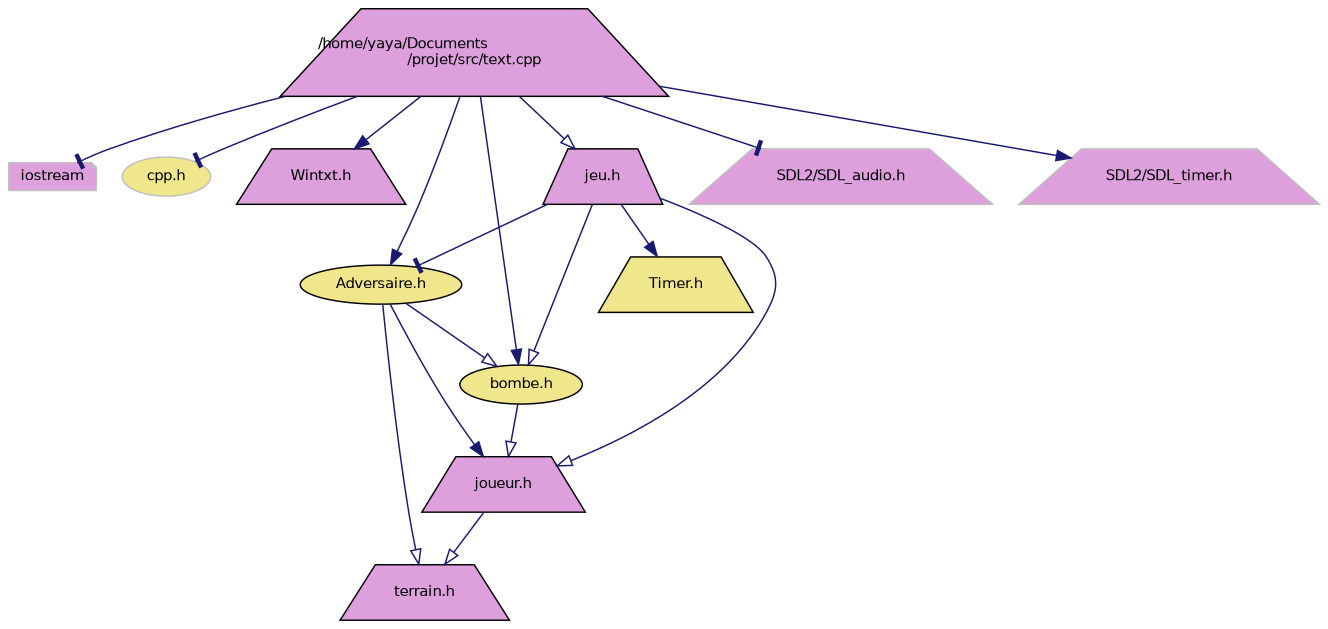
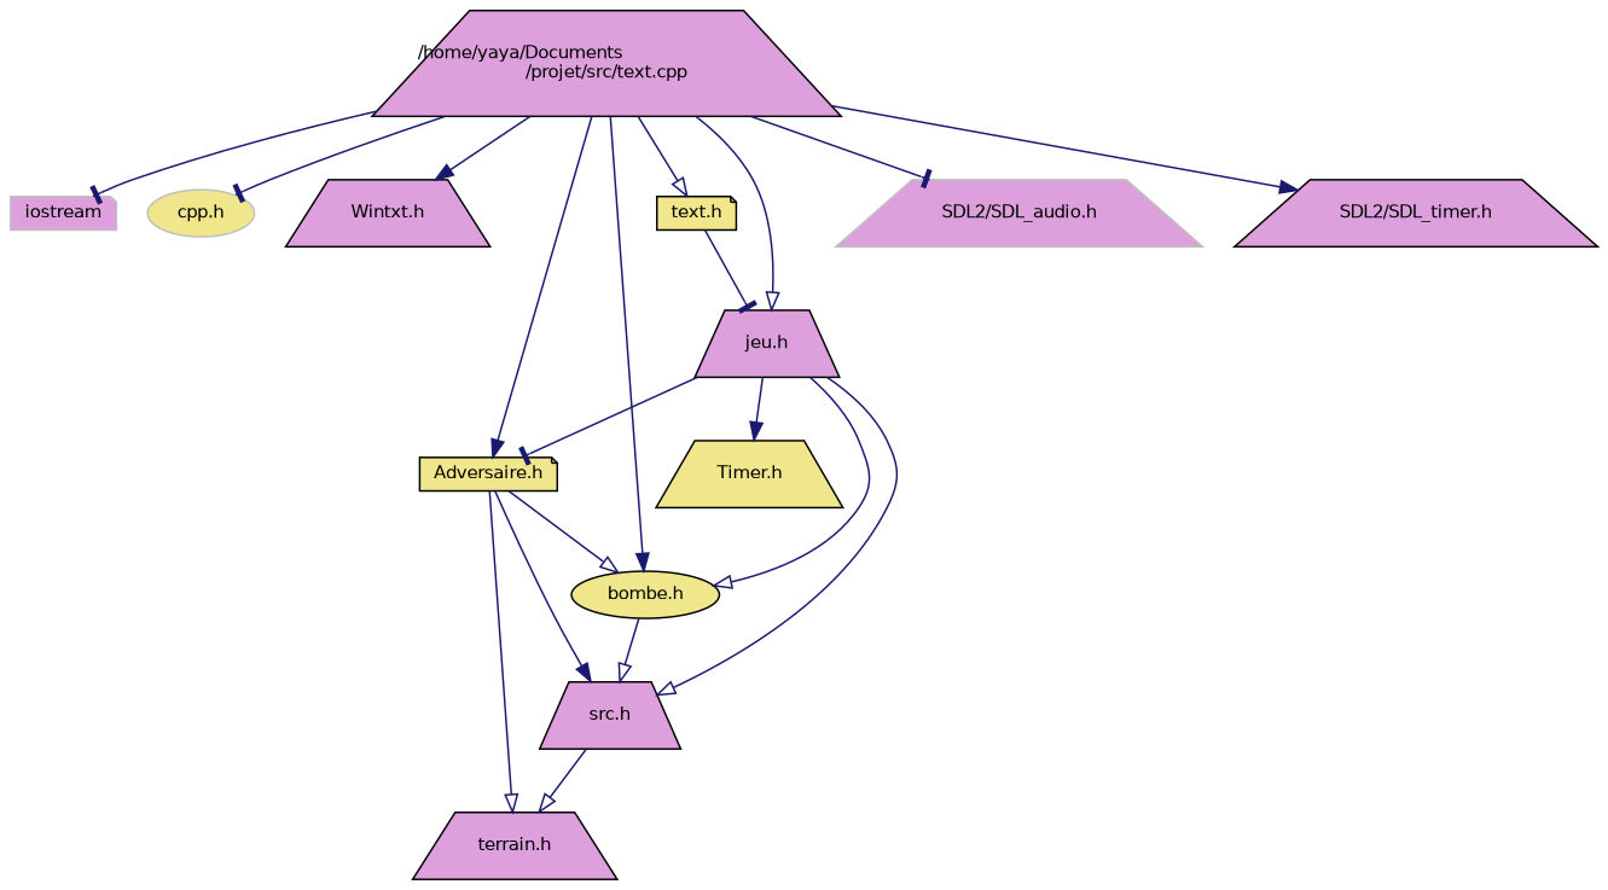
  digraph {
    node [color=black fillcolor=plum fontname=Helvetica fontsize=10 shape=trapezium style=filled]
    edge [arrowhead=onormal color=midnightblue fontname=Helvetica fontsize=10 labelfontname=Helvetica labelfontsize=10 style=solid]
    n1 [fontcolor=black height=0.2 label="/home/yaya/Documents\l/projet/src/text.cpp" width=0.4]
    n2 [color=grey75 height=0.2 label=iostream shape=note width=0.4]
    n3 [color=grey75 fillcolor=khaki height=0.2 label="cpp.h" shape=ellipse width=0.4]
    n4 [height=0.2 label="Wintxt.h" width=0.4]
+   n5 [fillcolor=khaki height=0.2 label="text.h" shape=note width=0.4]
    n6 [height=0.2 label="jeu.h" width=0.4]
    n7 [fillcolor=khaki height=0.2 label="bombe.h" shape=ellipse width=0.4]
-   n8 [fillcolor=khaki height=0.2 label="Adversaire.h" shape=ellipse width=0.4]
+   n8 [fillcolor=khaki height=0.2 label="Adversaire.h" shape=note width=0.4]
    n9 [color=grey75 height=0.2 label="SDL2/SDL_audio.h" width=0.4]
-   n10 [color=grey75 height=0.2 label="SDL2/SDL_timer.h" width=0.4]
-   n11 [height=0.2 label="joueur.h" width=0.4]
+   n10 [height=0.2 label="SDL2/SDL_timer.h" width=0.4]
+   n11 [height=0.2 label="src.h" width=0.4]
    n12 [fillcolor=khaki height=0.2 label="Timer.h" width=0.4]
    n13 [height=0.2 label="terrain.h" width=0.4]
    n1 -> n2 [arrowhead=tee]
    n1 -> n3 [arrowhead=tee]
    n1 -> n4 [arrowhead=normal]
+   n1 -> n5
    n1 -> n6
    n1 -> n7 [arrowhead=normal]
    n1 -> n8 [arrowhead=normal]
    n1 -> n9 [arrowhead=tee]
    n1 -> n10 [arrowhead=normal]
+   n5 -> n6 [arrowhead=tee]
    n6 -> n7
    n6 -> n8 [arrowhead=tee]
    n6 -> n11
    n6 -> n12 [arrowhead=normal]
    n7 -> n11
    n8 -> n7
    n8 -> n11 [arrowhead=normal]
    n8 -> n13
    n11 -> n13
  }
